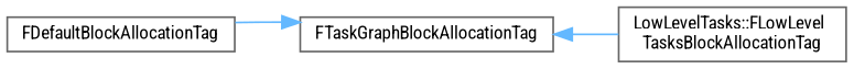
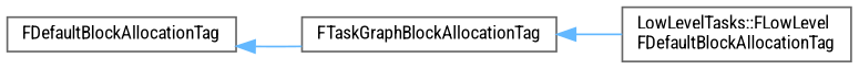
  digraph {
    fontname="Roboto Condensed"
    rankdir=LR
    node [color=grey40 fillcolor=white fontname="Roboto Condensed" fontsize=10 shape=box style=filled]
    edge [color=steelblue1 dir=back fontname="Roboto Condensed" fontsize=10 labelfontname=Helvetica labelfontsize=10 style=solid]
    n1 [height=0.2 label=FDefaultBlockAllocationTag width=0.4]
    n2 [height=0.2 label=FTaskGraphBlockAllocationTag width=0.4]
-   n3 [height=0.2 label="LowLevelTasks::FLowLevel\lTasksBlockAllocationTag" width=0.4]
-   n2 -> n1
+   n3 [height=0.2 label="LowLevelTasks::FLowLevel\lFDefaultBlockAllocationTag" width=0.4]
+   n1 -> n2
    n2 -> n3
  }
